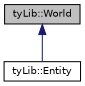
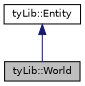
  digraph {
    node [color=black fontname=Helvetica fontsize=10 shape=record style=filled]
    n1 [fillcolor=grey75 fontcolor=black height=0.2 label="tyLib::World" width=0.4]
    n2 [fillcolor=white height=0.2 label="tyLib::Entity" width=0.4]
-   n1 -> n2 [color=midnightblue dir=back fontname=Helvetica fontsize=10 labelfontname=Helvetica labelfontsize=10 style=solid]
+   n2 -> n1 [color=midnightblue dir=back fontname=Helvetica fontsize=10 labelfontname=Helvetica labelfontsize=10 style=solid]
  }
